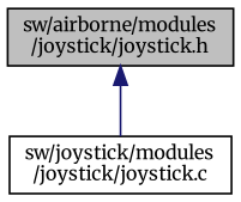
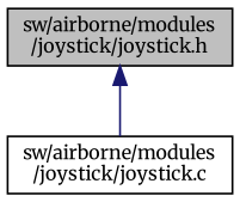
  digraph {
    fontname=Merriweather
    node [color=black fontname=Merriweather fontsize=10 shape=record style=filled]
    n1 [fillcolor=grey75 fontcolor=black height=0.2 label="sw/airborne/modules\l/joystick/joystick.h" width=0.4]
-   n2 [fillcolor=white height=0.2 label="sw/joystick/modules\l/joystick/joystick.c" width=0.4]
+   n2 [fillcolor=white height=0.2 label="sw/airborne/modules\l/joystick/joystick.c" width=0.4]
    n1 -> n2 [color=midnightblue dir=back fontname=Merriweather fontsize=10 labelfontname=FreeSans labelfontsize=10 style=solid]
  }
